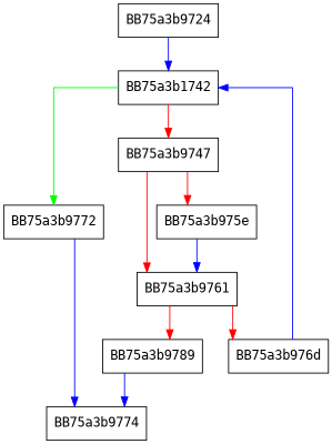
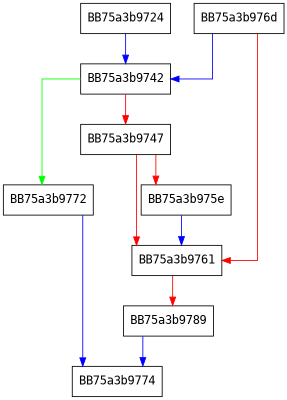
  digraph {
    fontname="DejaVu Sans Mono"
    splines=ortho
    node [fontname="DejaVu Sans Mono" shape=box]
    edge [color=blue fontname="DejaVu Sans Mono"]
    BB75a3b9724
-   BB75a3b9742 [label=BB75a3b1742]
+   BB75a3b9742
    BB75a3b9772
    BB75a3b9747
    BB75a3b9774
    BB75a3b9761
    BB75a3b975e
    BB75a3b9789
    BB75a3b976d
    BB75a3b9724 -> BB75a3b9742
    BB75a3b9742 -> BB75a3b9772 [color=green]
    BB75a3b9742 -> BB75a3b9747 [color=red]
    BB75a3b9772 -> BB75a3b9774
    BB75a3b9747 -> BB75a3b9761 [color=red]
    BB75a3b9747 -> BB75a3b975e [color=red]
    BB75a3b9761 -> BB75a3b9789 [color=red]
-   BB75a3b9761 -> BB75a3b976d [color=red]
+   BB75a3b976d -> BB75a3b9761 [color=red]
    BB75a3b975e -> BB75a3b9761
    BB75a3b9789 -> BB75a3b9774
    BB75a3b976d -> BB75a3b9742
  }
